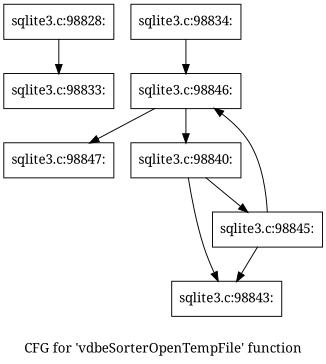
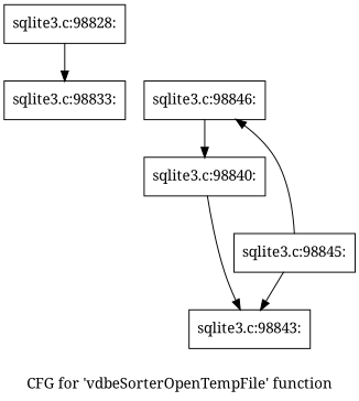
  digraph {
    fontname="Noto Serif"
    label="CFG for 'vdbeSorterOpenTempFile' function"
    node [fontname="Noto Serif" shape=record]
    edge [fontname="Noto Serif"]
    n1 [label="{sqlite3.c:98828:}"]
    n2 [label="{sqlite3.c:98833:}"]
-   n3 [label="{sqlite3.c:98834:}"]
    n4 [label="{sqlite3.c:98846:}"]
-   n5 [label="{sqlite3.c:98847:}"]
    n6 [label="{sqlite3.c:98840:}"]
    n7 [label="{sqlite3.c:98843:}"]
    n8 [label="{sqlite3.c:98845:}"]
    n1 -> n2
-   n3 -> n4
-   n4 -> n5
    n4 -> n6
    n6 -> n7
-   n6 -> n8
    n8 -> n4
    n8 -> n7
  }
